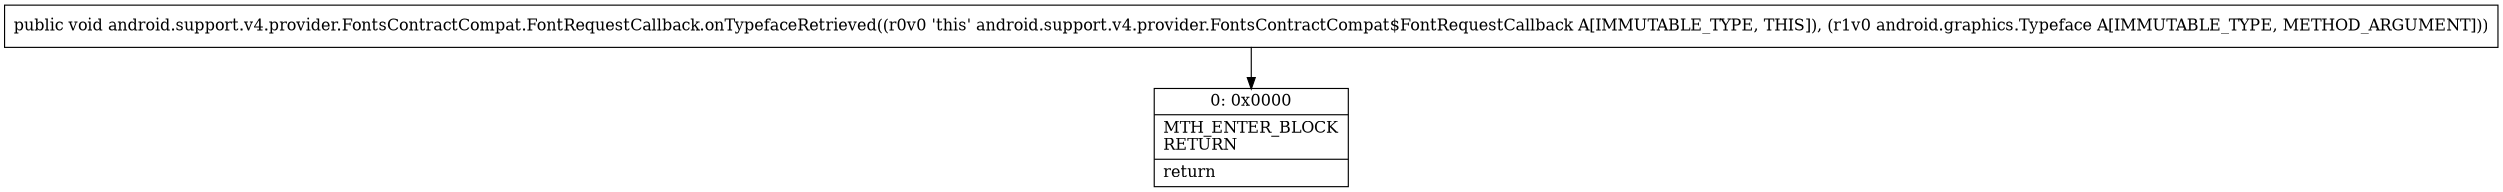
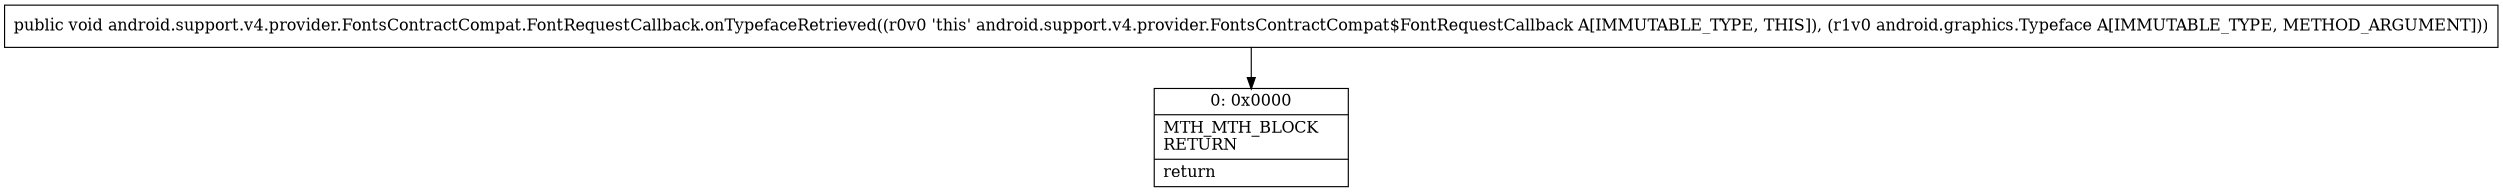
  digraph {
    node [shape=record]
-   n1 [label="{0\:\ 0x0000|MTH_ENTER_BLOCK\lRETURN\l|return\l}"]
+   n1 [label="{0\:\ 0x0000|MTH_MTH_BLOCK\lRETURN\l|return\l}"]
    n2 [label="{public void android.support.v4.provider.FontsContractCompat.FontRequestCallback.onTypefaceRetrieved((r0v0 'this' android.support.v4.provider.FontsContractCompat$FontRequestCallback A[IMMUTABLE_TYPE, THIS]), (r1v0 android.graphics.Typeface A[IMMUTABLE_TYPE, METHOD_ARGUMENT])) }"]
    n2 -> n1
  }
